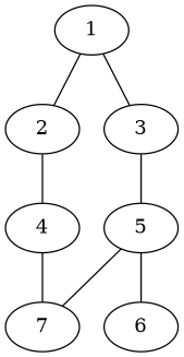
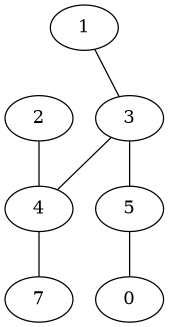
  graph {
    1
    2
    3
    4
    5
    7
-   6
-   1 -- 2
+   6 [label=0]
    1 -- 3
    2 -- 4
+   3 -- 4
    3 -- 5
    4 -- 7
-   5 -- 7
    5 -- 6
  }
